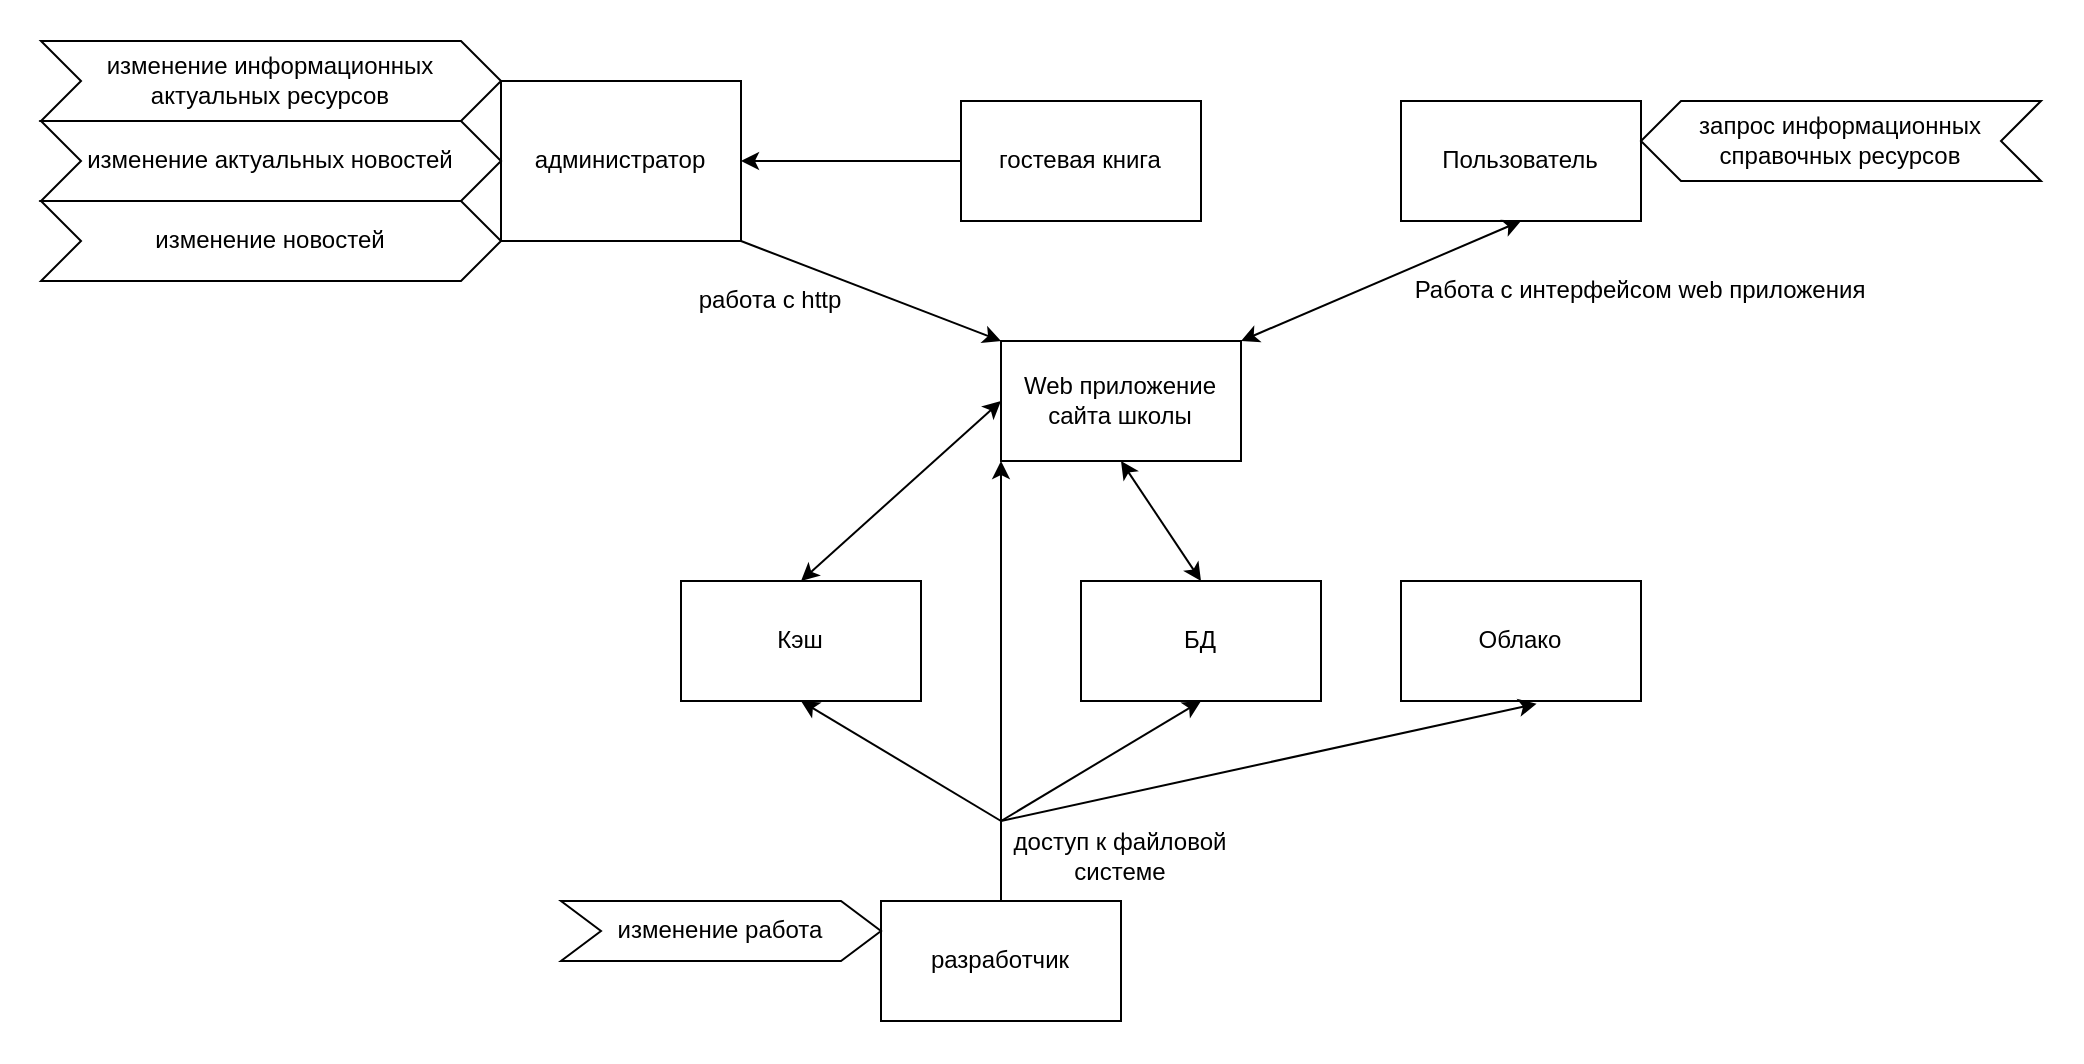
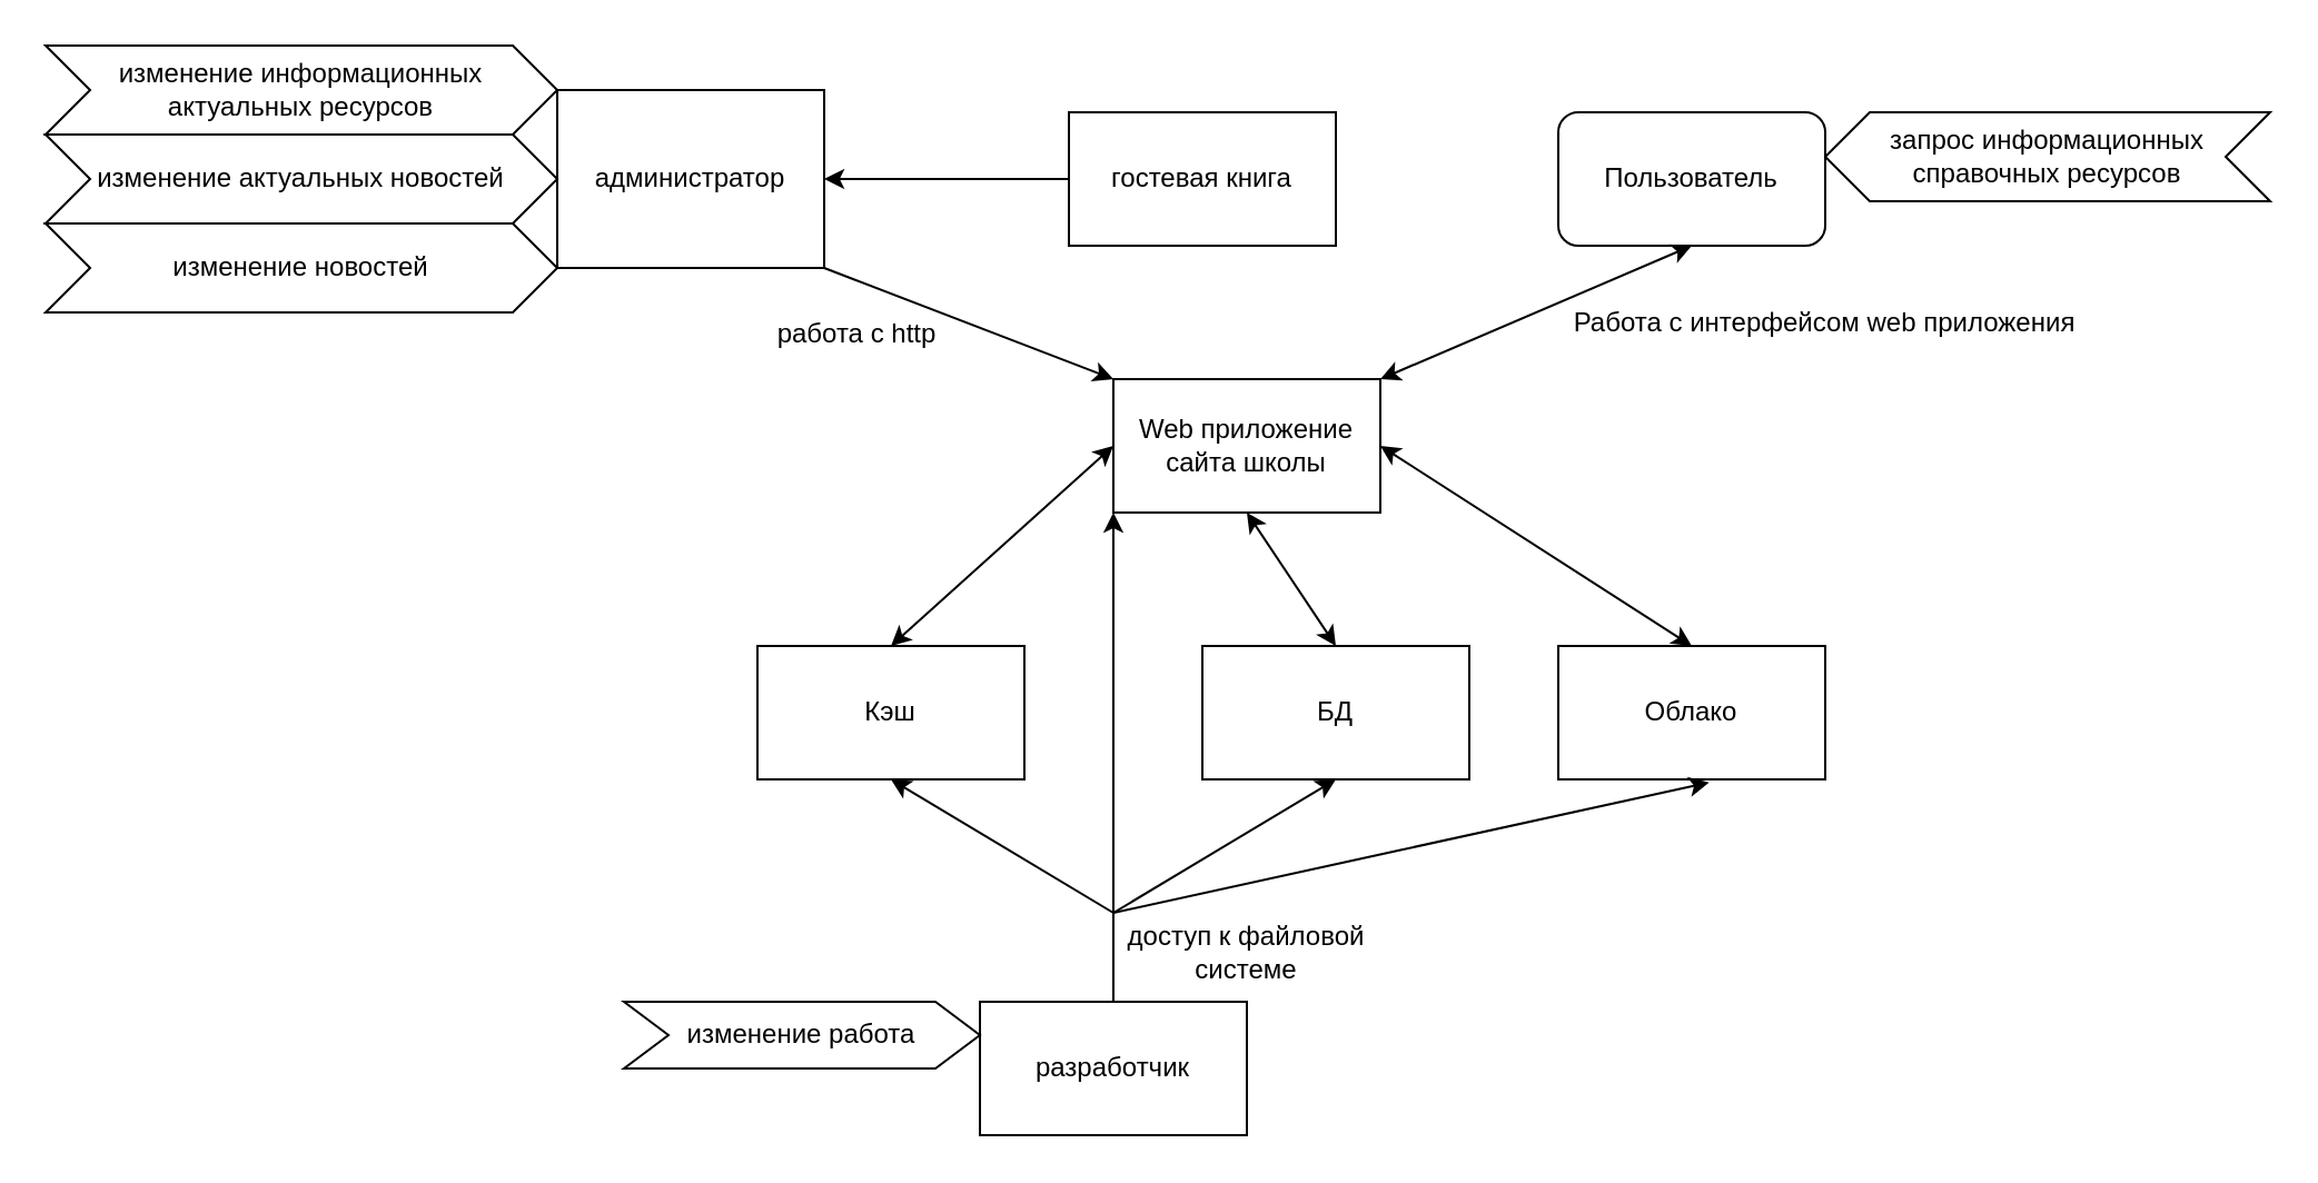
  <mxCell id="0" />
  <mxCell id="1" parent="0" />
- <mxCell id="2" value="Пользователь" style="rounded=0;whiteSpace=wrap;html=1;" parent="1" vertex="1"><mxGeometry x="700" y="50" width="120" height="60" as="geometry" /></mxCell>
+ <mxCell id="2" value="Пользователь" style="whiteSpace=wrap;html=1;rounded=1;" parent="1" vertex="1"><mxGeometry x="700" y="50" width="120" height="60" as="geometry" /></mxCell>
  <mxCell id="3" value="Web приложение сайта школы" style="rounded=0;whiteSpace=wrap;html=1;" parent="1" vertex="1"><mxGeometry x="500" y="170" width="120" height="60" as="geometry" /></mxCell>
  <mxCell id="4" value="БД" style="rounded=0;whiteSpace=wrap;html=1;" parent="1" vertex="1"><mxGeometry x="540" y="290" width="120" height="60" as="geometry" /></mxCell>
  <mxCell id="5" value="Кэш" style="rounded=0;whiteSpace=wrap;html=1;" parent="1" vertex="1"><mxGeometry x="340" y="290" width="120" height="60" as="geometry" /></mxCell>
  <mxCell id="6" value="Облако" style="rounded=0;whiteSpace=wrap;html=1;" parent="1" vertex="1"><mxGeometry x="700" y="290" width="120" height="60" as="geometry" /></mxCell>
  <mxCell id="7" value="" style="endArrow=classic;startArrow=classic;html=1;entryX=0.5;entryY=1;entryDx=0;entryDy=0;exitX=1;exitY=0;exitDx=0;exitDy=0;" parent="1" source="3" target="2" edge="1"><mxGeometry width="50" height="50" relative="1" as="geometry"><mxPoint x="609" y="170" as="sourcePoint" /><mxPoint x="659" y="120" as="targetPoint" /></mxGeometry></mxCell>
  <mxCell id="8" value="" style="endArrow=classic;startArrow=classic;html=1;entryX=0;entryY=0.5;entryDx=0;entryDy=0;exitX=0.5;exitY=0;exitDx=0;exitDy=0;" parent="1" source="5" target="3" edge="1"><mxGeometry width="50" height="50" relative="1" as="geometry"><mxPoint x="400" y="270" as="sourcePoint" /><mxPoint x="450" y="180" as="targetPoint" /></mxGeometry></mxCell>
  <mxCell id="9" value="" style="endArrow=classic;startArrow=classic;html=1;entryX=0.5;entryY=1;entryDx=0;entryDy=0;exitX=0.5;exitY=0;exitDx=0;exitDy=0;" parent="1" source="4" target="3" edge="1"><mxGeometry width="50" height="50" relative="1" as="geometry"><mxPoint x="620" y="320" as="sourcePoint" /><mxPoint x="670" y="270" as="targetPoint" /></mxGeometry></mxCell>
+ <mxCell id="10" value="" style="endArrow=classic;startArrow=classic;html=1;entryX=0.5;entryY=0;entryDx=0;entryDy=0;exitX=1;exitY=0.5;exitDx=0;exitDy=0;" parent="1" source="3" target="6" edge="1"><mxGeometry width="50" height="50" relative="1" as="geometry"><mxPoint x="600" y="235" as="sourcePoint" /><mxPoint x="650" y="185" as="targetPoint" /></mxGeometry></mxCell>
  <mxCell id="11" value="" style="edgeStyle=orthogonalEdgeStyle;rounded=0;orthogonalLoop=1;jettySize=auto;html=1;" edge="1" parent="1" source="12" target="13"><mxGeometry relative="1" as="geometry" /></mxCell>
  <mxCell id="12" value="гостевая книга" style="rounded=0;whiteSpace=wrap;html=1;" vertex="1" parent="1"><mxGeometry x="480" y="50" width="120" height="60" as="geometry" /></mxCell>
  <mxCell id="13" value="администратор" style="rounded=0;whiteSpace=wrap;html=1;" vertex="1" parent="1"><mxGeometry x="250" y="40" width="120" height="80" as="geometry" /></mxCell>
  <mxCell id="14" value="разработчик" style="rounded=0;whiteSpace=wrap;html=1;" vertex="1" parent="1"><mxGeometry x="440" y="450" width="120" height="60" as="geometry" /></mxCell>
  <mxCell id="15" value="" style="endArrow=classic;html=1;exitX=1;exitY=1;exitDx=0;exitDy=0;entryX=0;entryY=0;entryDx=0;entryDy=0;" edge="1" parent="1" source="13" target="3"><mxGeometry width="50" height="50" relative="1" as="geometry"><mxPoint x="610" y="230" as="sourcePoint" /><mxPoint x="660" y="180" as="targetPoint" /></mxGeometry></mxCell>
  <mxCell id="16" value="работа с http" style="text;html=1;strokeColor=none;fillColor=none;align=center;verticalAlign=middle;whiteSpace=wrap;rounded=0;" vertex="1" parent="1"><mxGeometry x="340" y="140" width="90" height="20" as="geometry" /></mxCell>
  <mxCell id="17" value="" style="endArrow=classic;html=1;entryX=0;entryY=1;entryDx=0;entryDy=0;" edge="1" parent="1" target="3"><mxGeometry width="50" height="50" relative="1" as="geometry"><mxPoint x="500" y="410" as="sourcePoint" /><mxPoint x="560" y="190" as="targetPoint" /></mxGeometry></mxCell>
  <mxCell id="18" value="доступ к файловой системе" style="text;html=1;strokeColor=none;fillColor=none;align=center;verticalAlign=middle;whiteSpace=wrap;rounded=0;" vertex="1" parent="1"><mxGeometry x="500" y="415" width="120" height="25" as="geometry" /></mxCell>
  <mxCell id="19" value="" style="endArrow=classic;html=1;entryX=0.5;entryY=1;entryDx=0;entryDy=0;" edge="1" parent="1" target="5"><mxGeometry width="50" height="50" relative="1" as="geometry"><mxPoint x="500" y="410" as="sourcePoint" /><mxPoint x="400" y="300" as="targetPoint" /></mxGeometry></mxCell>
  <mxCell id="20" value="" style="endArrow=classic;html=1;entryX=0.5;entryY=1;entryDx=0;entryDy=0;" edge="1" parent="1" target="4"><mxGeometry width="50" height="50" relative="1" as="geometry"><mxPoint x="500" y="410" as="sourcePoint" /><mxPoint x="560" y="380" as="targetPoint" /></mxGeometry></mxCell>
  <mxCell id="21" value="" style="endArrow=classic;html=1;entryX=0.565;entryY=1.023;entryDx=0;entryDy=0;entryPerimeter=0;" edge="1" parent="1" target="6"><mxGeometry width="50" height="50" relative="1" as="geometry"><mxPoint x="500" y="410" as="sourcePoint" /><mxPoint x="560" y="380" as="targetPoint" /></mxGeometry></mxCell>
  <mxCell id="22" value="изменение работа" style="shape=step;perimeter=stepPerimeter;whiteSpace=wrap;html=1;fixedSize=1;" vertex="1" parent="1"><mxGeometry x="280" y="450" width="160" height="30" as="geometry" /></mxCell>
  <mxCell id="23" value="запрос информационных справочных ресурсов" style="shape=step;perimeter=stepPerimeter;whiteSpace=wrap;html=1;fixedSize=1;direction=west;" vertex="1" parent="1"><mxGeometry x="820" y="50" width="200" height="40" as="geometry" /></mxCell>
  <mxCell id="24" value="изменение информационных актуальных ресурсов" style="shape=step;perimeter=stepPerimeter;whiteSpace=wrap;html=1;fixedSize=1;" vertex="1" parent="1"><mxGeometry x="20" y="20" width="230" height="40" as="geometry" /></mxCell>
  <mxCell id="25" value="изменение актуальных новостей" style="shape=step;perimeter=stepPerimeter;whiteSpace=wrap;html=1;fixedSize=1;" vertex="1" parent="1"><mxGeometry x="20" y="60" width="230" height="40" as="geometry" /></mxCell>
  <mxCell id="26" value="изменение новостей" style="shape=step;perimeter=stepPerimeter;whiteSpace=wrap;html=1;fixedSize=1;" vertex="1" parent="1"><mxGeometry x="20" y="100" width="230" height="40" as="geometry" /></mxCell>
  <mxCell id="27" value="" style="endArrow=none;html=1;exitX=0.5;exitY=0;exitDx=0;exitDy=0;" edge="1" parent="1" source="14"><mxGeometry width="50" height="50" relative="1" as="geometry"><mxPoint x="540" y="410" as="sourcePoint" /><mxPoint x="500" y="410" as="targetPoint" /></mxGeometry></mxCell>
  <mxCell id="28" value="Работа с интерфейсом web приложения" style="text;html=1;strokeColor=none;fillColor=none;align=center;verticalAlign=middle;whiteSpace=wrap;rounded=0;" vertex="1" parent="1"><mxGeometry x="690" y="130" width="260" height="30" as="geometry" /></mxCell>
